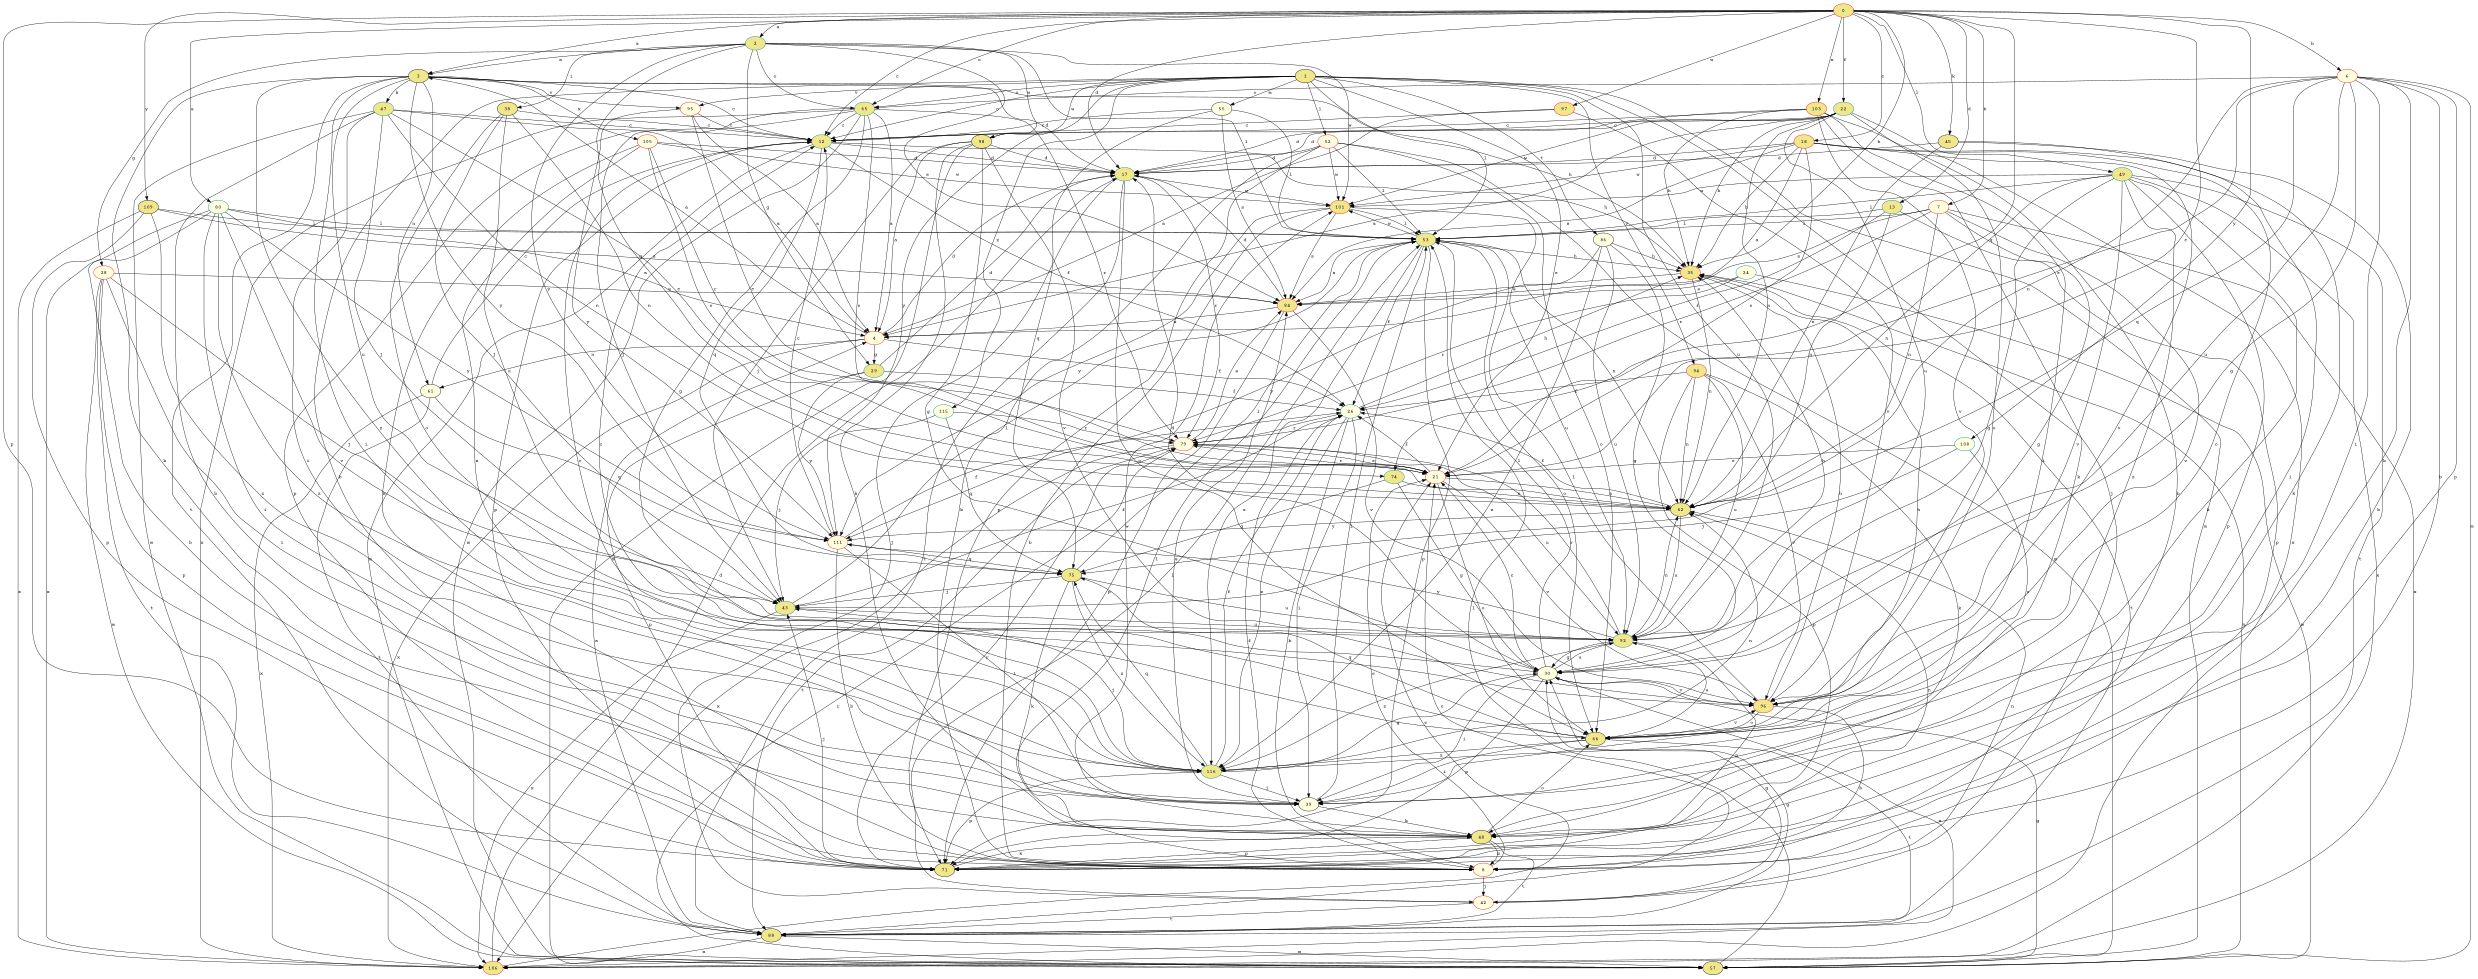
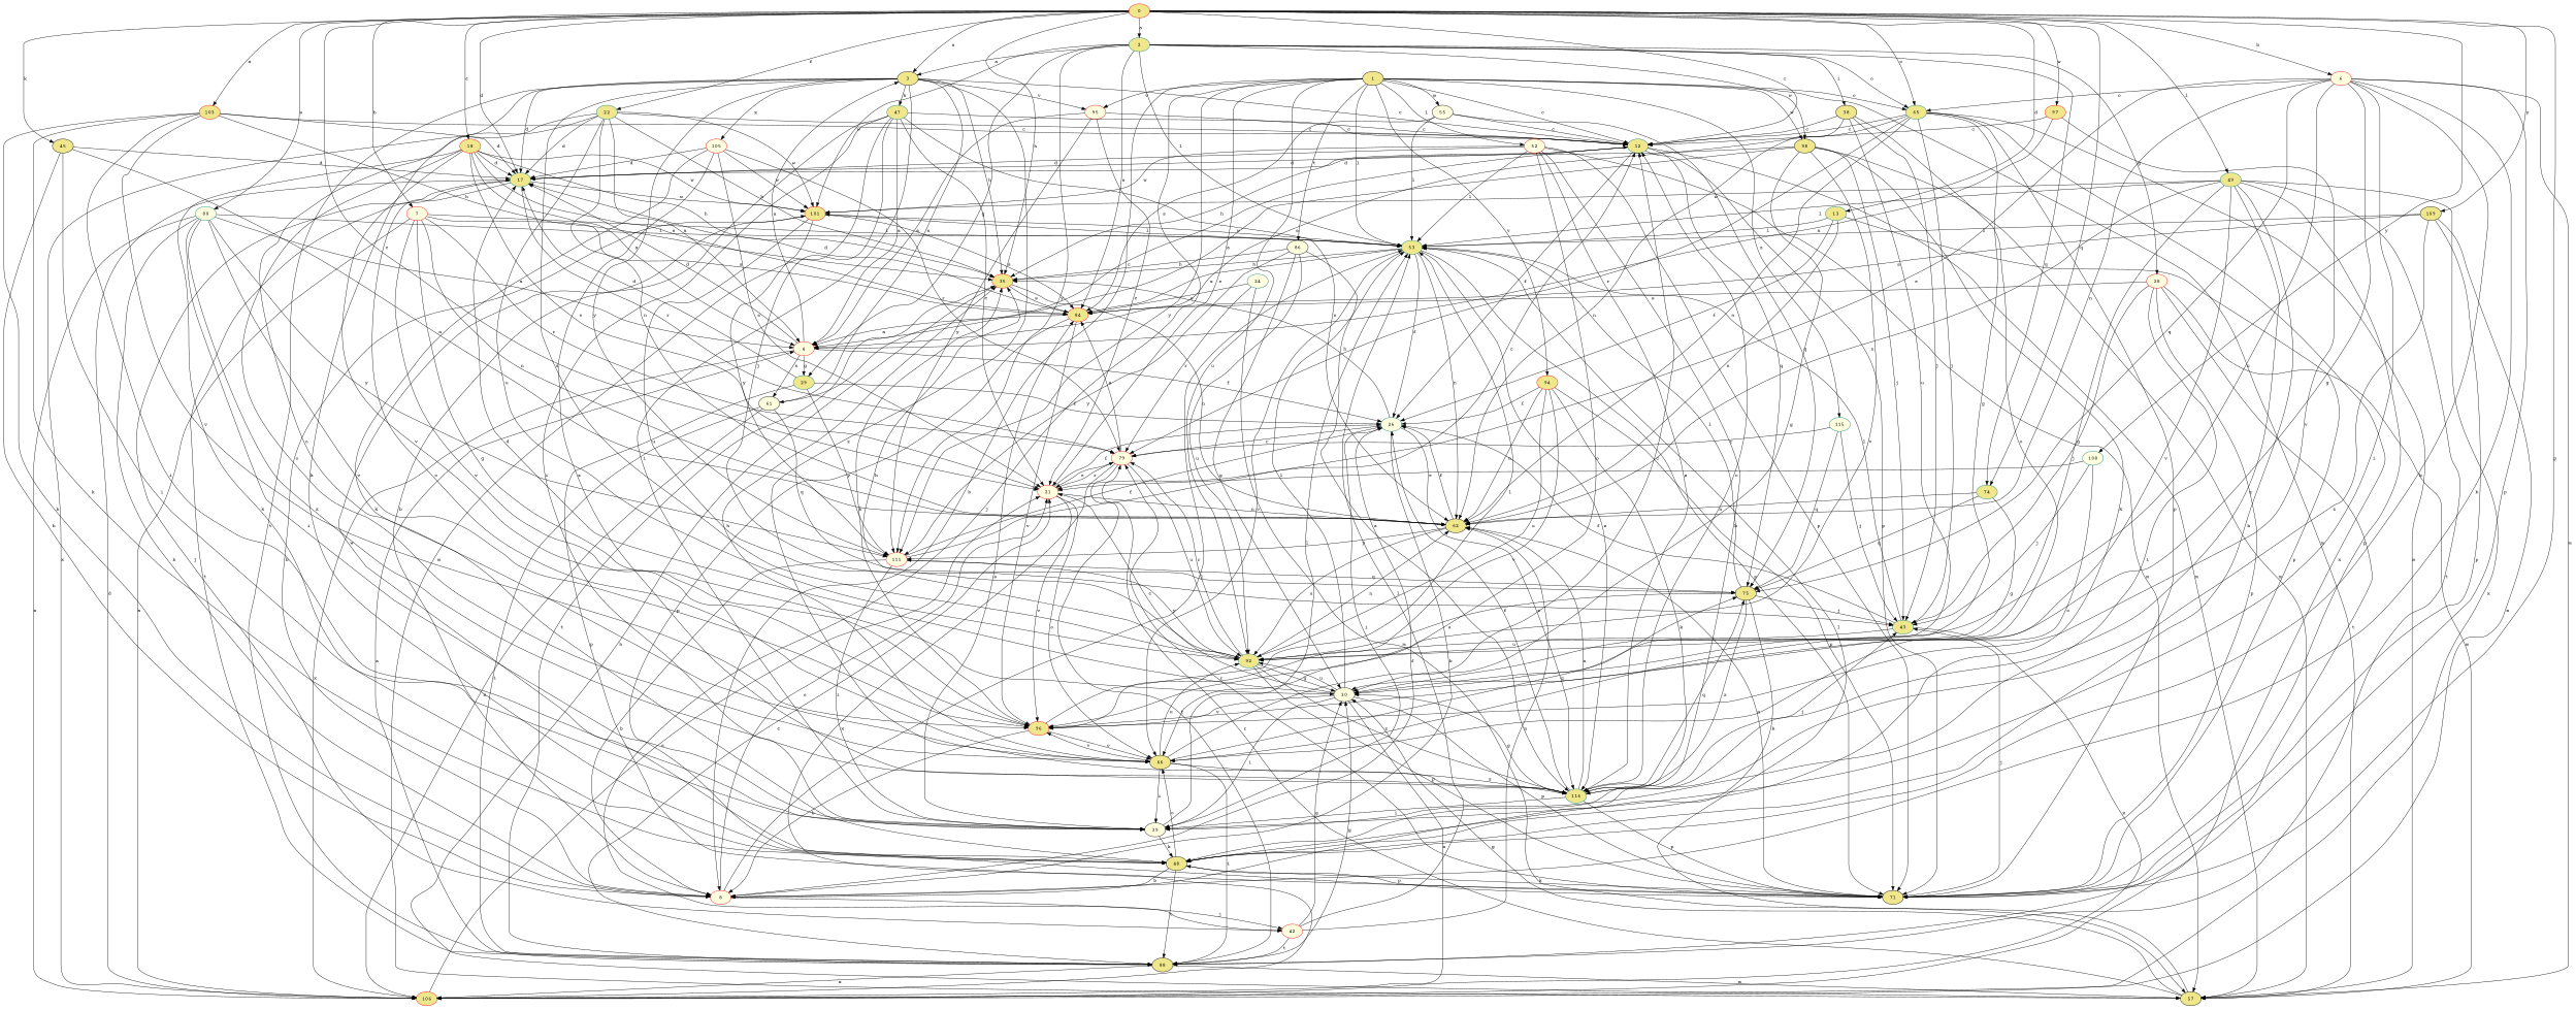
  strict digraph {
    fontname="Courier Prime"
    node [color=red fillcolor=khaki fontname="Courier Prime" style=filled]
    edge [fontname="Courier Prime"]
    2 [color=teal]
    0
    3 [color=black]
    6 [fillcolor=lightyellow]
    7 [fillcolor=lightyellow]
    12 [color=teal]
    13 [color=teal]
    17 [color=teal]
    18
    21 [fillcolor=lightyellow]
    22 [color=teal]
    35
    45 [color=black]
    49 [color=teal]
    65 [color=teal]
    71 [color=black]
    74 [color=teal]
    80 [color=teal fillcolor=lightyellow]
    97
    103
    108 [color=teal fillcolor=lightyellow]
    109 [color=black]
    53 [color=teal]
    98 [color=black]
    111 [fillcolor=lightyellow]
    28 [fillcolor=lightyellow]
    29 [color=teal]
    38 [color=black]
    84
    101
    92 [color=teal]
    95 [fillcolor=lightyellow]
    39 [color=black fillcolor=lightyellow]
    47 [color=teal]
    48 [color=black]
    61 [color=black fillcolor=lightyellow]
    88 [color=black]
    105 [fillcolor=lightyellow]
    116 [color=teal]
    8 [fillcolor=lightyellow]
    57 [color=black]
    30 [color=black fillcolor=lightyellow]
    62 [color=black]
    75 [color=black]
    106
    79 [fillcolor=lightyellow]
    96
    26 [color=teal fillcolor=lightyellow]
    42 [fillcolor=lightyellow]
    66 [color=black]
    4 [fillcolor=lightyellow]
    43 [color=teal]
    1 [color=black]
    52 [fillcolor=lightyellow]
    55 [color=black fillcolor=lightyellow]
    86 [color=black fillcolor=lightyellow]
    94
    115 [color=teal fillcolor=lightyellow]
    24 [color=teal fillcolor=lightyellow]
    2 -> 3 [label=a]
    2 -> 65 [label=o]
    2 -> 74 [label=q]
    2 -> 53 [label=l]
    2 -> 98 [label=w]
    2 -> 111 [label=y]
    2 -> 28 [label=g]
    2 -> 29 [label=g]
    2 -> 38 [label=i]
    2 -> 84 [label=s]
    2 -> 101 [label=w]
    0 -> 2 [label=a]
    0 -> 3 [label=a]
    0 -> 6 [label=b]
    0 -> 7 [label=b]
    0 -> 12 [label=c]
    0 -> 13 [label=d]
    0 -> 17 [label=d]
    0 -> 18 [label=e]
    0 -> 21 [label=e]
    0 -> 22 [label=f]
    0 -> 35 [label=h]
    0 -> 45 [label=k]
    0 -> 49 [label=l]
    0 -> 65 [label=o]
    0 -> 71 [label=p]
    0 -> 74 [label=q]
    0 -> 80 [label=s]
    0 -> 97 [label=w]
    0 -> 103 [label=x]
    0 -> 108 [label=y]
    0 -> 109 [label=y]
    3 -> 12 [label=c]
    3 -> 17 [label=d]
    3 -> 35 [label=h]
    3 -> 111 [label=y]
    3 -> 92 [label=u]
    3 -> 95 [label=v]
    3 -> 39 [label=i]
    3 -> 47 [label=k]
    3 -> 48 [label=k]
    3 -> 61 [label=n]
    3 -> 88 [label=t]
    3 -> 105 [label=x]
    3 -> 116 [label=z]
    6 -> 21 [label=e]
    6 -> 65 [label=o]
    6 -> 71 [label=p]
    6 -> 92 [label=u]
    6 -> 39 [label=i]
    6 -> 48 [label=k]
    6 -> 8 [label=b]
    6 -> 57 [label=m]
    6 -> 30 [label=g]
    6 -> 62 [label=n]
    6 -> 75 [label=q]
    7 -> 53 [label=l]
    7 -> 84 [label=s]
    7 -> 30 [label=g]
    7 -> 62 [label=n]
    7 -> 106 [label=x]
    7 -> 79 [label=r]
    7 -> 96 [label=v]
    12 -> 17 [label=d]
    12 -> 35 [label=h]
    12 -> 71 [label=p]
    12 -> 57 [label=m]
    12 -> 75 [label=q]
    12 -> 26 [label=f]
    13 -> 71 [label=p]
    13 -> 53 [label=l]
    13 -> 62 [label=n]
    13 -> 26 [label=f]
    17 -> 101 [label=w]
    17 -> 88 [label=t]
    17 -> 79 [label=r]
    17 -> 42 [label=j]
    17 -> 66 [label=o]
    18 -> 17 [label=d]
    18 -> 21 [label=e]
    18 -> 35 [label=h]
    18 -> 84 [label=s]
    18 -> 101 [label=w]
    18 -> 48 [label=k]
    18 -> 96 [label=v]
    18 -> 66 [label=o]
    18 -> 4 [label=a]
    21 -> 62 [label=n]
    21 -> 79 [label=r]
    21 -> 96 [label=v]
    21 -> 26 [label=f]
    21 -> 66 [label=o]
    22 -> 12 [label=c]
    22 -> 17 [label=d]
    22 -> 35 [label=h]
    22 -> 101 [label=w]
    22 -> 92 [label=u]
    22 -> 62 [label=n]
    22 -> 106 [label=x]
    22 -> 66 [label=o]
    22 -> 4 [label=a]
    35 -> 84 [label=s]
    35 -> 88 [label=t]
    35 -> 62 [label=n]
    45 -> 17 [label=d]
    45 -> 39 [label=i]
    45 -> 8 [label=b]
    45 -> 62 [label=n]
    49 -> 71 [label=p]
    49 -> 53 [label=l]
    49 -> 101 [label=w]
    49 -> 48 [label=k]
    49 -> 88 [label=t]
    49 -> 116 [label=z]
    49 -> 30 [label=g]
    49 -> 62 [label=n]
    49 -> 106 [label=x]
    49 -> 96 [label=v]
    65 -> 12 [label=c]
    65 -> 71 [label=p]
    65 -> 57 [label=m]
    65 -> 30 [label=g]
    65 -> 62 [label=n]
    65 -> 106 [label=x]
    65 -> 79 [label=r]
    65 -> 4 [label=a]
    65 -> 43 [label=j]
    71 -> 48 [label=k]
    71 -> 62 [label=n]
    71 -> 79 [label=r]
    71 -> 43 [label=j]
    74 -> 30 [label=g]
    74 -> 62 [label=n]
    74 -> 75 [label=q]
    80 -> 53 [label=l]
    80 -> 111 [label=y]
    80 -> 39 [label=i]
    80 -> 116 [label=z]
    80 -> 8 [label=b]
    80 -> 106 [label=x]
    80 -> 96 [label=v]
    80 -> 4 [label=a]
    97 -> 12 [label=c]
    97 -> 96 [label=v]
    97 -> 4 [label=a]
    103 -> 12 [label=c]
    103 -> 17 [label=d]
    103 -> 35 [label=h]
    103 -> 39 [label=i]
    103 -> 48 [label=k]
    103 -> 8 [label=b]
    103 -> 96 [label=v]
    108 -> 21 [label=e]
    108 -> 66 [label=o]
    108 -> 43 [label=j]
    109 -> 71 [label=p]
    109 -> 53 [label=l]
    109 -> 84 [label=s]
    109 -> 116 [label=z]
    109 -> 106 [label=x]
    53 -> 35 [label=h]
    53 -> 71 [label=p]
    53 -> 84 [label=s]
    53 -> 101 [label=w]
    53 -> 116 [label=z]
    53 -> 62 [label=n]
    53 -> 26 [label=f]
    53 -> 66 [label=o]
    98 -> 17 [label=d]
    98 -> 48 [label=k]
    98 -> 57 [label=m]
    98 -> 30 [label=g]
    98 -> 96 [label=v]
    98 -> 4 [label=a]
    98 -> 43 [label=j]
    111 -> 12 [label=c]
    111 -> 39 [label=i]
    111 -> 8 [label=b]
    111 -> 75 [label=q]
    111 -> 26 [label=f]
    28 -> 71 [label=p]
    28 -> 84 [label=s]
    28 -> 39 [label=i]
    28 -> 88 [label=t]
    28 -> 57 [label=m]
    28 -> 43 [label=j]
    29 -> 17 [label=d]
    29 -> 71 [label=p]
    29 -> 111 [label=y]
    29 -> 26 [label=f]
    38 -> 12 [label=c]
    38 -> 92 [label=u]
    38 -> 62 [label=n]
    38 -> 66 [label=o]
    38 -> 43 [label=j]
    84 -> 17 [label=d]
    84 -> 71 [label=p]
    84 -> 96 [label=v]
    84 -> 4 [label=a]
    101 -> 53 [label=l]
    101 -> 111 [label=y]
    101 -> 84 [label=s]
    101 -> 92 [label=u]
    101 -> 8 [label=b]
    92 -> 35 [label=h]
    92 -> 71 [label=p]
    92 -> 111 [label=y]
    92 -> 116 [label=z]
    92 -> 30 [label=g]
    92 -> 62 [label=n]
    92 -> 79 [label=r]
    95 -> 12 [label=c]
    95 -> 21 [label=e]
    95 -> 111 [label=y]
    95 -> 4 [label=a]
    39 -> 53 [label=l]
    39 -> 84 [label=s]
    39 -> 48 [label=k]
    47 -> 12 [label=c]
    47 -> 21 [label=e]
    47 -> 39 [label=i]
    47 -> 8 [label=b]
    47 -> 57 [label=m]
    47 -> 62 [label=n]
    47 -> 4 [label=a]
    47 -> 43 [label=j]
    48 -> 71 [label=p]
    48 -> 101 [label=w]
    48 -> 88 [label=t]
    48 -> 8 [label=b]
    48 -> 66 [label=o]
    61 -> 12 [label=c]
    61 -> 88 [label=t]
    61 -> 75 [label=q]
    61 -> 106 [label=x]
    88 -> 21 [label=e]
    88 -> 57 [label=m]
    88 -> 30 [label=g]
    88 -> 106 [label=x]
    88 -> 4 [label=a]
    105 -> 17 [label=d]
    105 -> 21 [label=e]
    105 -> 101 [label=w]
    105 -> 48 [label=k]
    105 -> 116 [label=z]
    105 -> 79 [label=r]
    116 -> 12 [label=c]
    116 -> 71 [label=p]
    116 -> 39 [label=i]
    116 -> 30 [label=g]
    116 -> 62 [label=n]
    116 -> 75 [label=q]
    116 -> 26 [label=f]
    116 -> 43 [label=j]
    8 -> 21 [label=e]
    8 -> 53 [label=l]
    8 -> 26 [label=f]
    8 -> 42 [label=j]
    57 -> 35 [label=h]
    57 -> 53 [label=l]
    57 -> 30 [label=g]
    57 -> 79 [label=r]
    30 -> 17 [label=d]
    30 -> 21 [label=e]
    30 -> 71 [label=p]
    30 -> 53 [label=l]
    30 -> 92 [label=u]
    30 -> 39 [label=i]
    30 -> 106 [label=x]
    30 -> 96 [label=v]
    62 -> 111 [label=y]
    62 -> 92 [label=u]
    62 -> 26 [label=f]
    75 -> 53 [label=l]
    75 -> 92 [label=u]
    75 -> 48 [label=k]
    75 -> 116 [label=z]
    75 -> 43 [label=j]
    106 -> 17 [label=d]
    106 -> 21 [label=e]
    79 -> 21 [label=e]
    79 -> 84 [label=s]
    79 -> 92 [label=u]
    79 -> 88 [label=t]
    79 -> 106 [label=x]
    96 -> 35 [label=h]
    96 -> 53 [label=l]
    96 -> 8 [label=b]
    96 -> 66 [label=o]
    26 -> 35 [label=h]
    26 -> 39 [label=i]
    26 -> 116 [label=z]
    26 -> 8 [label=b]
    26 -> 79 [label=r]
    42 -> 53 [label=l]
    42 -> 88 [label=t]
    42 -> 30 [label=g]
    42 -> 62 [label=n]
    66 -> 12 [label=c]
    66 -> 35 [label=h]
    66 -> 92 [label=u]
    66 -> 39 [label=i]
    66 -> 88 [label=t]
    66 -> 116 [label=z]
    66 -> 75 [label=q]
    66 -> 96 [label=v]
    4 -> 3 [label=a]
    4 -> 17 [label=d]
    4 -> 29 [label=g]
    4 -> 61 [label=n]
    4 -> 106 [label=x]
    4 -> 26 [label=f]
    43 -> 53 [label=l]
    43 -> 92 [label=u]
    43 -> 106 [label=x]
    43 -> 26 [label=f]
    1 -> 12 [label=c]
    1 -> 21 [label=e]
    1 -> 65 [label=o]
    1 -> 53 [label=l]
    1 -> 98 [label=w]
    1 -> 111 [label=y]
    1 -> 92 [label=u]
    1 -> 95 [label=v]
    1 -> 8 [label=b]
    1 -> 57 [label=m]
    1 -> 42 [label=j]
    1 -> 52 [label=l]
    1 -> 55 [label=m]
    1 -> 86 [label=t]
    1 -> 94 [label=v]
    1 -> 115 [label=z]
    52 -> 17 [label=d]
    52 -> 71 [label=p]
    52 -> 53 [label=l]
    52 -> 101 [label=w]
+   52 -> 116 [label=z]
    52 -> 8 [label=b]
    52 -> 57 [label=m]
    52 -> 66 [label=o]
    55 -> 12 [label=c]
    55 -> 53 [label=l]
    55 -> 84 [label=s]
    55 -> 75 [label=q]
    86 -> 35 [label=h]
    86 -> 111 [label=y]
    86 -> 92 [label=u]
    86 -> 116 [label=z]
    86 -> 30 [label=g]
    94 -> 71 [label=p]
    94 -> 92 [label=u]
    94 -> 48 [label=k]
    94 -> 62 [label=n]
    94 -> 96 [label=v]
    94 -> 26 [label=f]
    115 -> 75 [label=q]
    115 -> 79 [label=r]
    115 -> 43 [label=j]
    24 -> 84 [label=s]
    24 -> 57 [label=m]
    24 -> 79 [label=r]
  }
